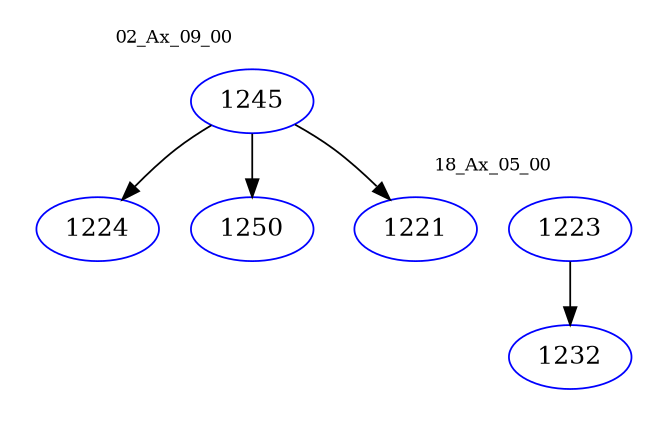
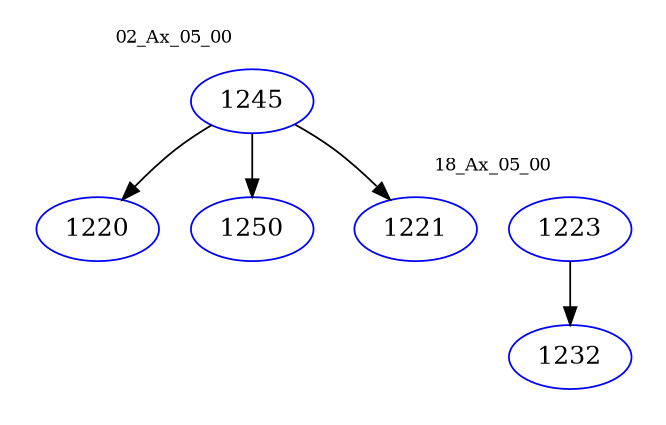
  digraph {
    node [color=blue]
    edge [color=black]
    n1 [label=1223]
    n2 [label=1221]
    n3 [label=1232]
    n4 [label=1245]
-   n5 [label=1224]
+   n5 [label=1220]
    n6 [label=1250]
    subgraph cluster_1 {
      color=white
      fontsize=10
      label="18_Ax_05_00"
      n1
      n2
      n3
    }
    subgraph cluster_2 {
      color=white
      fontsize=10
-     label="02_Ax_09_00"
+     label="02_Ax_05_00"
      n4
      n5
      n6
    }
    n1 -> n3
    n4 -> n2
    n4 -> n5
    n4 -> n6
  }
